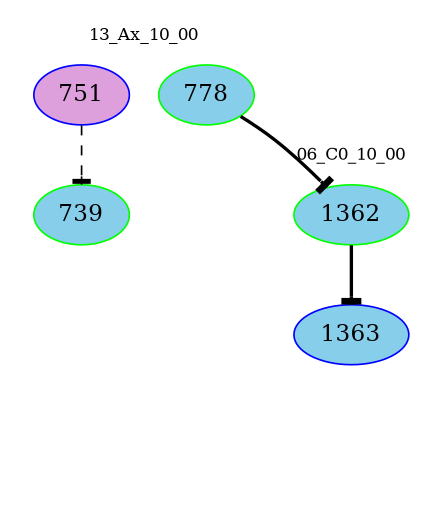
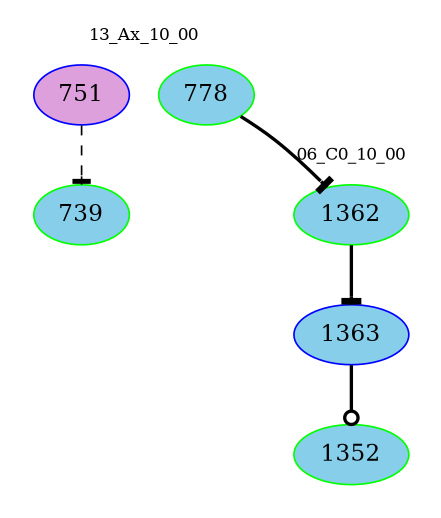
  digraph {
    node [color=green fillcolor=skyblue style=filled]
    edge [arrowhead=tee color=black style=bold]
    n1 [label=778]
    n2 [color=blue fillcolor=plum label=751]
    n3 [label=739]
    n4 [label=1362]
    n5 [color=blue label=1363]
+   n6 [label=1352]
    subgraph cluster_1 {
      color=white
      fontsize=10
      label="13_Ax_10_00"
      n1
      n2
      n3
    }
    subgraph cluster_2 {
      color=white
      fontsize=10
      label="06_C0_10_00"
      n4
      n5
+     n6
    }
    n1 -> n4
    n2 -> n3 [style=dashed]
    n4 -> n5
+   n5 -> n6 [arrowhead=odot]
  }
